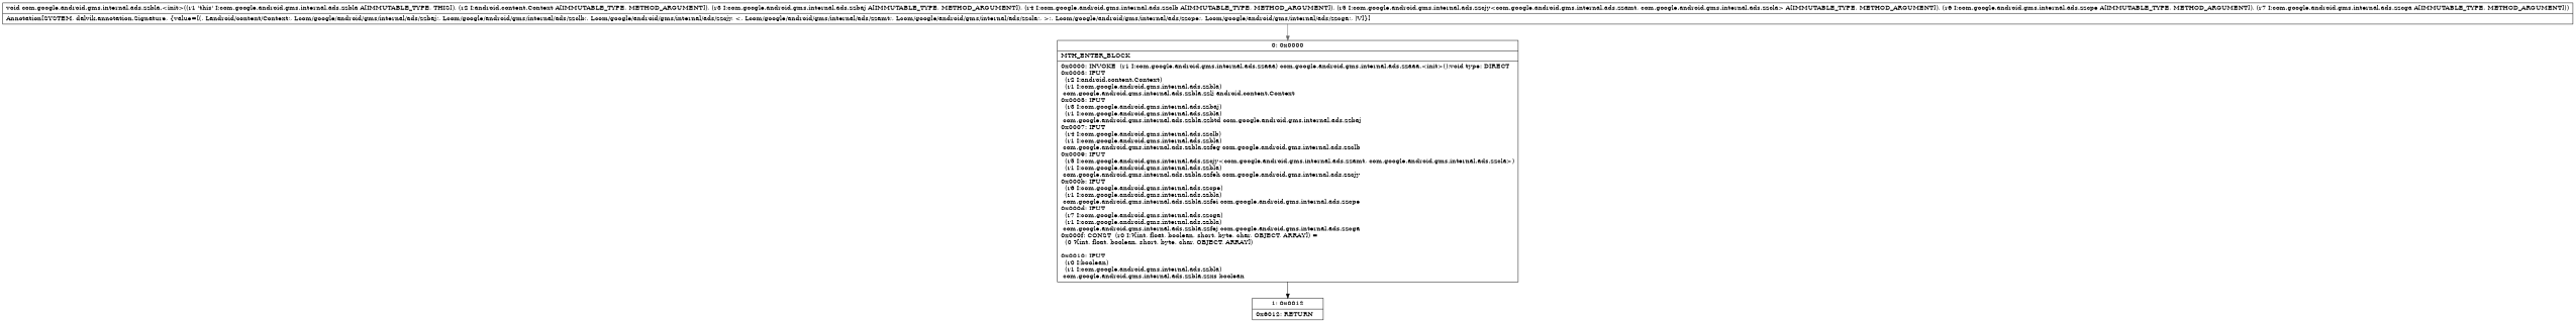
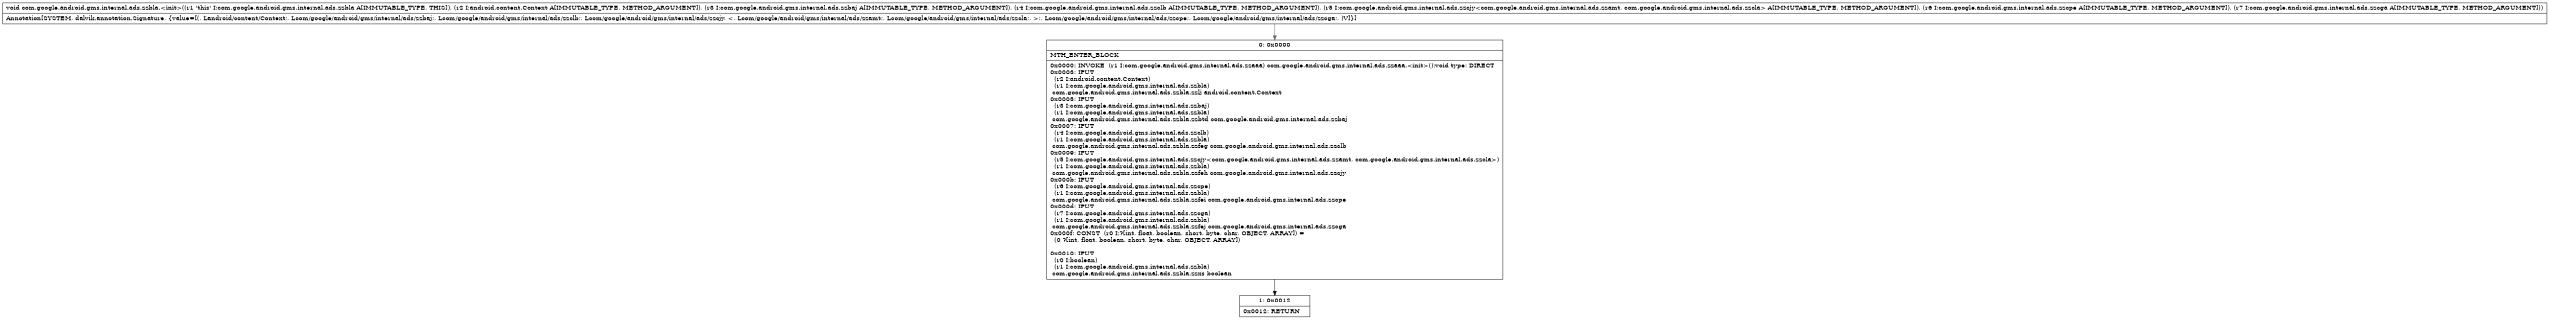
  digraph {
    node [shape=record style=filled fillcolor=white]
    n1 [label="{0\:\ 0x0000|MTH_ENTER_BLOCK\l|0x0000: INVOKE  (r1 I:com.google.android.gms.internal.ads.zzaaa) com.google.android.gms.internal.ads.zzaaa.\<init\>():void type: DIRECT \l0x0003: IPUT  \l  (r2 I:android.content.Context)\l  (r1 I:com.google.android.gms.internal.ads.zzbla)\l com.google.android.gms.internal.ads.zzbla.zzlj android.content.Context \l0x0005: IPUT  \l  (r3 I:com.google.android.gms.internal.ads.zzbaj)\l  (r1 I:com.google.android.gms.internal.ads.zzbla)\l com.google.android.gms.internal.ads.zzbla.zzbtd com.google.android.gms.internal.ads.zzbaj \l0x0007: IPUT  \l  (r4 I:com.google.android.gms.internal.ads.zzclb)\l  (r1 I:com.google.android.gms.internal.ads.zzbla)\l com.google.android.gms.internal.ads.zzbla.zzfeg com.google.android.gms.internal.ads.zzclb \l0x0009: IPUT  \l  (r5 I:com.google.android.gms.internal.ads.zzcjy\<com.google.android.gms.internal.ads.zzamt, com.google.android.gms.internal.ads.zzcla\>)\l  (r1 I:com.google.android.gms.internal.ads.zzbla)\l com.google.android.gms.internal.ads.zzbla.zzfeh com.google.android.gms.internal.ads.zzcjy \l0x000b: IPUT  \l  (r6 I:com.google.android.gms.internal.ads.zzcpe)\l  (r1 I:com.google.android.gms.internal.ads.zzbla)\l com.google.android.gms.internal.ads.zzbla.zzfei com.google.android.gms.internal.ads.zzcpe \l0x000d: IPUT  \l  (r7 I:com.google.android.gms.internal.ads.zzcga)\l  (r1 I:com.google.android.gms.internal.ads.zzbla)\l com.google.android.gms.internal.ads.zzbla.zzfej com.google.android.gms.internal.ads.zzcga \l0x000f: CONST  (r0 I:?[int, float, boolean, short, byte, char, OBJECT, ARRAY]) = \l  (0 ?[int, float, boolean, short, byte, char, OBJECT, ARRAY])\l \l0x0010: IPUT  \l  (r0 I:boolean)\l  (r1 I:com.google.android.gms.internal.ads.zzbla)\l com.google.android.gms.internal.ads.zzbla.zzxs boolean \l}"]
-   n2 [label="{1\:\ 0x0012|0x6012: RETURN   \l}"]
+   n2 [label="{1\:\ 0x0012|0x0012: RETURN   \l}"]
    n3 [label="{void com.google.android.gms.internal.ads.zzbla.\<init\>((r1 'this' I:com.google.android.gms.internal.ads.zzbla A[IMMUTABLE_TYPE, THIS]), (r2 I:android.content.Context A[IMMUTABLE_TYPE, METHOD_ARGUMENT]), (r3 I:com.google.android.gms.internal.ads.zzbaj A[IMMUTABLE_TYPE, METHOD_ARGUMENT]), (r4 I:com.google.android.gms.internal.ads.zzclb A[IMMUTABLE_TYPE, METHOD_ARGUMENT]), (r5 I:com.google.android.gms.internal.ads.zzcjy\<com.google.android.gms.internal.ads.zzamt, com.google.android.gms.internal.ads.zzcla\> A[IMMUTABLE_TYPE, METHOD_ARGUMENT]), (r6 I:com.google.android.gms.internal.ads.zzcpe A[IMMUTABLE_TYPE, METHOD_ARGUMENT]), (r7 I:com.google.android.gms.internal.ads.zzcga A[IMMUTABLE_TYPE, METHOD_ARGUMENT]))  | Annotation[SYSTEM, dalvik.annotation.Signature, \{value=[(, Landroid\/content\/Context;, Lcom\/google\/android\/gms\/internal\/ads\/zzbaj;, Lcom\/google\/android\/gms\/internal\/ads\/zzclb;, Lcom\/google\/android\/gms\/internal\/ads\/zzcjy, \<, Lcom\/google\/android\/gms\/internal\/ads\/zzamt;, Lcom\/google\/android\/gms\/internal\/ads\/zzcla;, \>;, Lcom\/google\/android\/gms\/internal\/ads\/zzcpe;, Lcom\/google\/android\/gms\/internal\/ads\/zzcga;, )V]\}]\l}"]
    n1 -> n2 [color=black]
    n3 -> n1 [color=gray40]
  }
